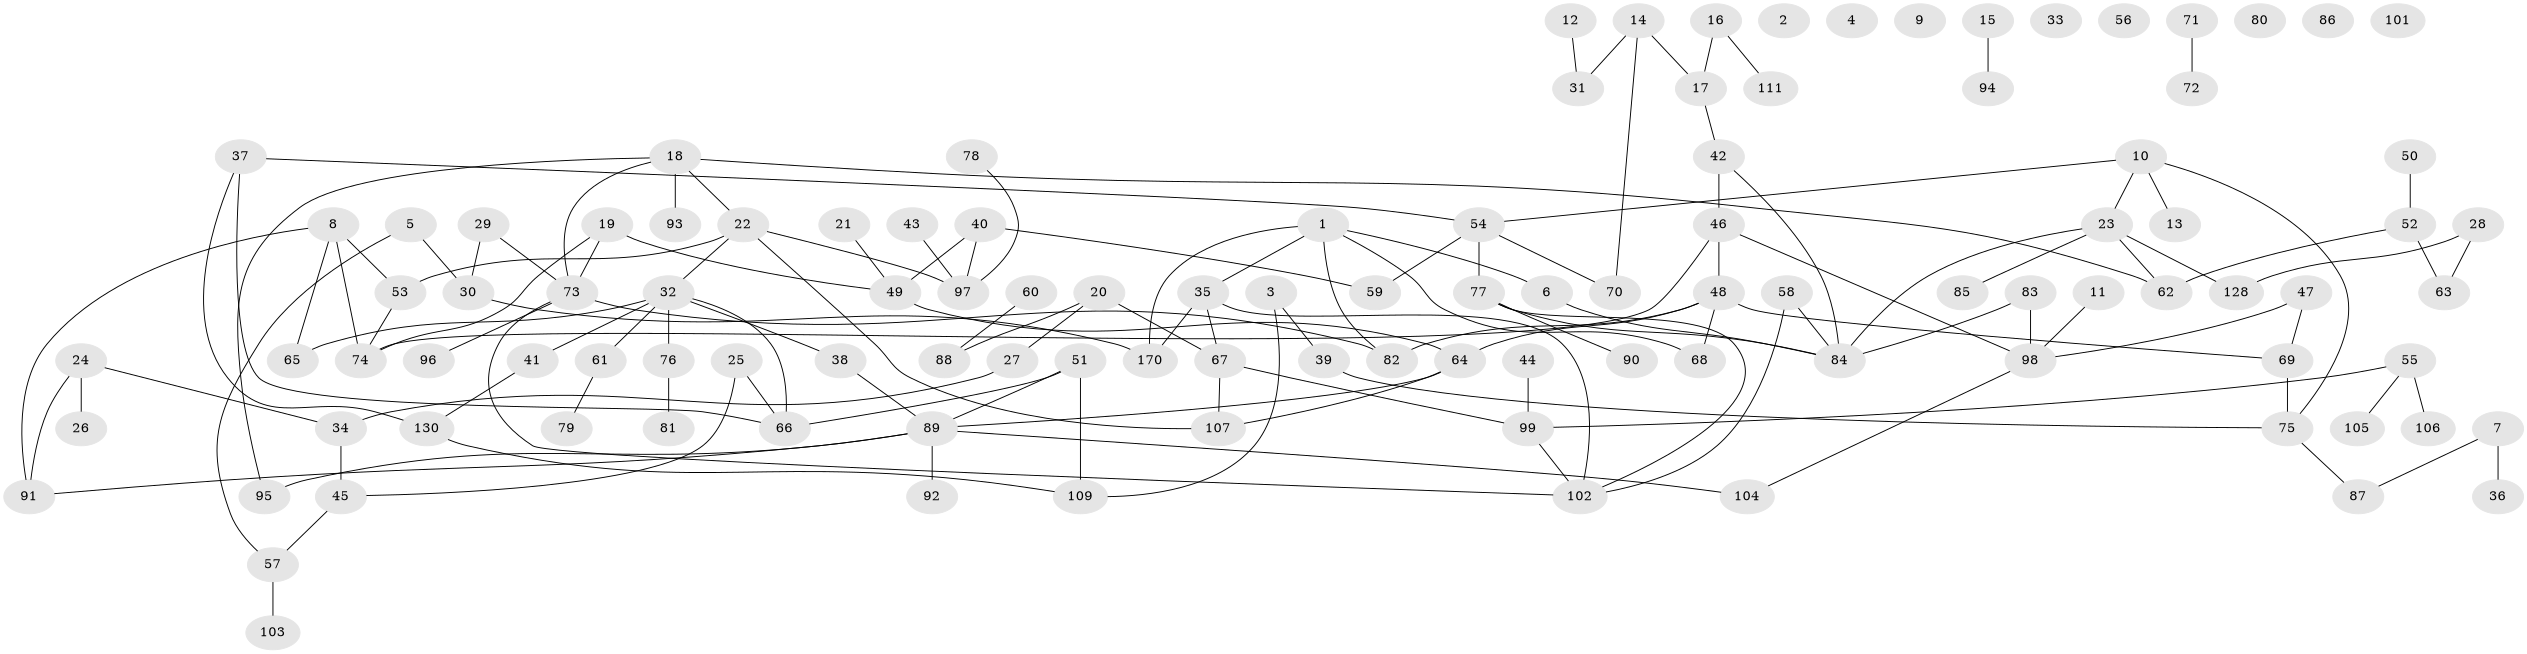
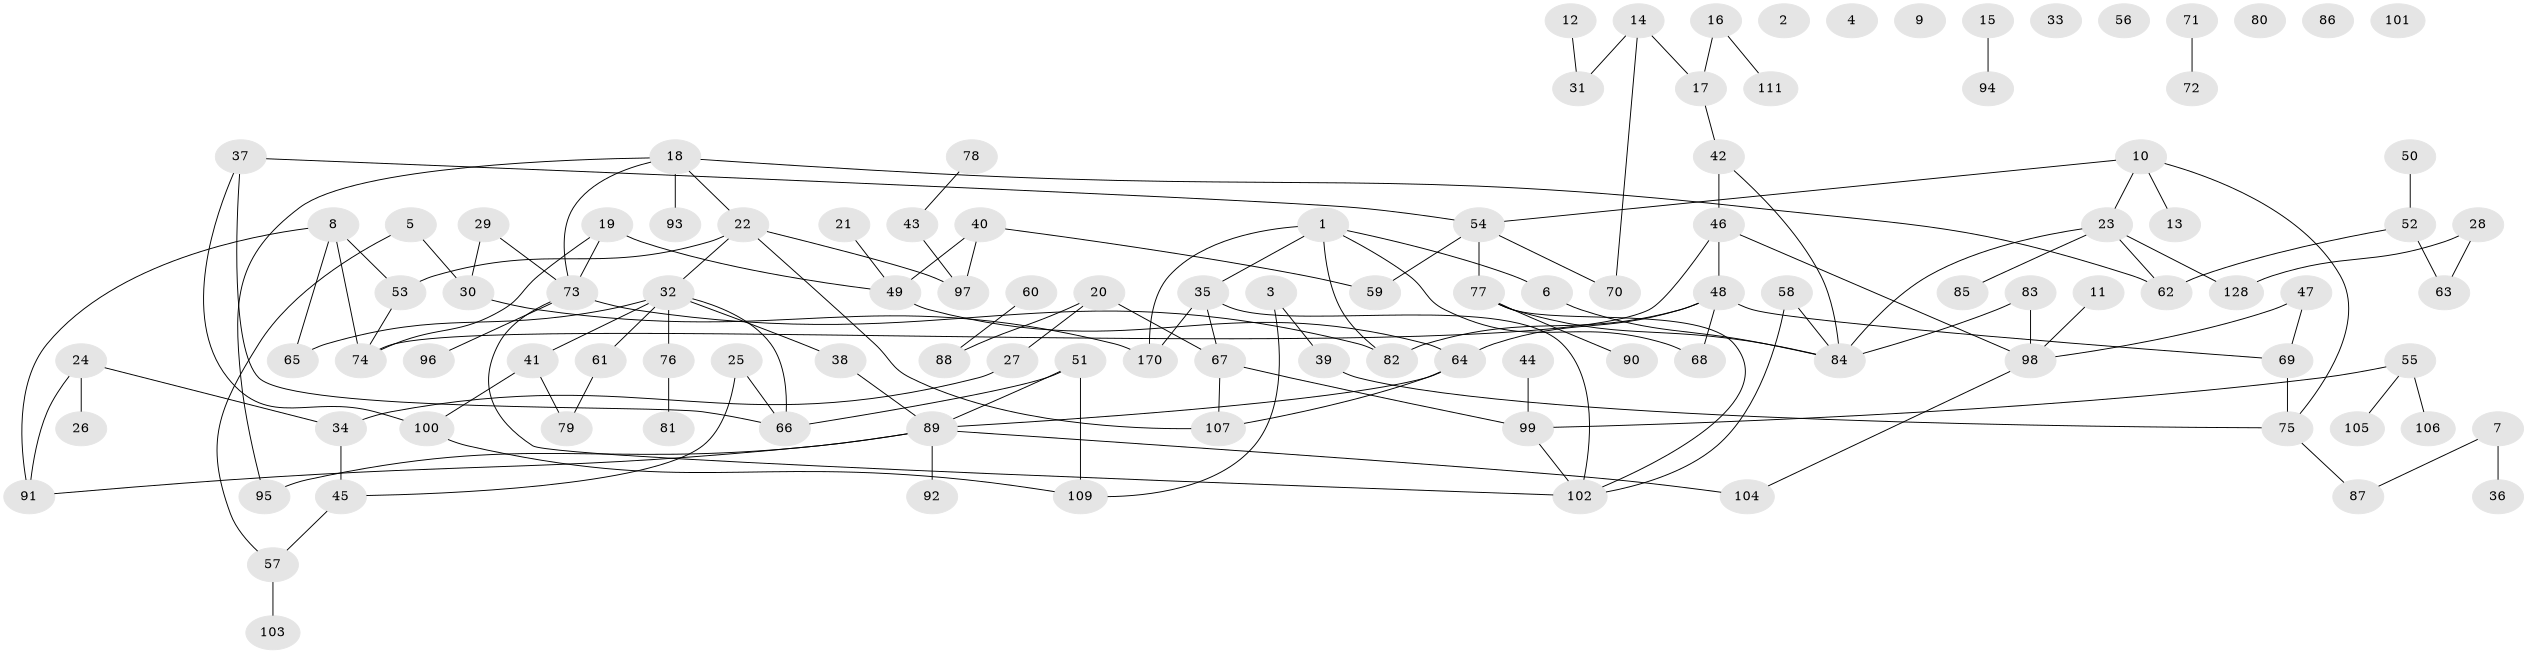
  graph {
    node [color=gray90 style=filled]
    1
    6
    35
    68
    82
    n6 [label=170]
    84
    67
    102
    2
    3
    39
    109
    75
    4
    5
    30
    57
    103
    7
    36
    87
    8
    53
    65
    74
    91
    9
    10
    13
    23
    54
    62
    85
    n35 [label=128]
    70
    59
    77
    11
    98
    104
    12
    31
    14
    17
    42
    15
    94
    16
    111
    46
    83
    18
    22
    73
    93
    95
    32
    97
    107
    96
    19
    49
    64
    20
    27
    88
    34
    99
    21
    66
    38
    41
    61
    76
    24
    26
    45
    25
    28
    63
    29
    89
-   100 [label=130]
+   100
    79
    81
    33
    37
    92
    40
    48
    43
    44
    69
    47
    50
    52
    51
    90
    55
    105
    106
    56
    58
    60
    71
    72
    78
    80
    86
    101
    1 -- 6
    1 -- 35
    1 -- 68
    1 -- 82
    1 -- n6
    6 -- 84
    35 -- n6
    35 -- 67
    35 -- 102
    67 -- 107
    67 -- 99
    3 -- 39
    3 -- 109
    39 -- 75
    75 -- 87
    5 -- 30
    5 -- 57
    30 -- n6
    57 -- 103
    7 -- 36
    7 -- 87
    8 -- 53
    8 -- 65
    8 -- 74
    8 -- 91
    53 -- 74
    10 -- 75
    10 -- 13
    10 -- 23
    10 -- 54
    23 -- 84
    23 -- 62
    23 -- 85
    23 -- n35
    54 -- 70
    54 -- 59
    54 -- 77
    77 -- 84
    77 -- 102
    77 -- 90
    11 -- 98
    98 -- 104
    12 -- 31
    14 -- 70
    14 -- 31
    14 -- 17
    17 -- 42
    42 -- 84
    42 -- 46
    15 -- 94
    16 -- 17
    16 -- 111
    46 -- 74
    46 -- 98
    46 -- 48
    83 -- 84
    83 -- 98
    18 -- 62
    18 -- 22
    18 -- 73
    18 -- 93
    18 -- 95
    22 -- 53
    22 -- 32
    22 -- 97
    22 -- 107
    73 -- 82
    73 -- 102
    73 -- 96
    32 -- 65
    32 -- 66
    32 -- 38
    32 -- 41
    32 -- 61
    32 -- 76
    19 -- 74
    19 -- 73
    19 -- 49
    49 -- 64
    64 -- 107
    64 -- 89
    20 -- 67
    20 -- 27
    20 -- 88
    27 -- 34
    34 -- 45
    99 -- 102
    21 -- 49
    38 -- 89
    41 -- 100
+   41 -- 79
    61 -- 79
    76 -- 81
    24 -- 91
    24 -- 34
    24 -- 26
    45 -- 57
    25 -- 66
    25 -- 45
    28 -- n35
    28 -- 63
    29 -- 30
    29 -- 73
    89 -- 91
    89 -- 104
    89 -- 95
    89 -- 92
    100 -- 109
    37 -- 54
    37 -- 66
    37 -- 100
    40 -- 59
    40 -- 97
    40 -- 49
    48 -- 68
    48 -- 82
    48 -- 64
    48 -- 69
    43 -- 97
    44 -- 99
    69 -- 75
    47 -- 98
    47 -- 69
    50 -- 52
    52 -- 62
    52 -- 63
    51 -- 109
    51 -- 66
    51 -- 89
    55 -- 99
    55 -- 105
    55 -- 106
    58 -- 84
    58 -- 102
    60 -- 88
    71 -- 72
-   78 -- 97
+   78 -- 43
  }
